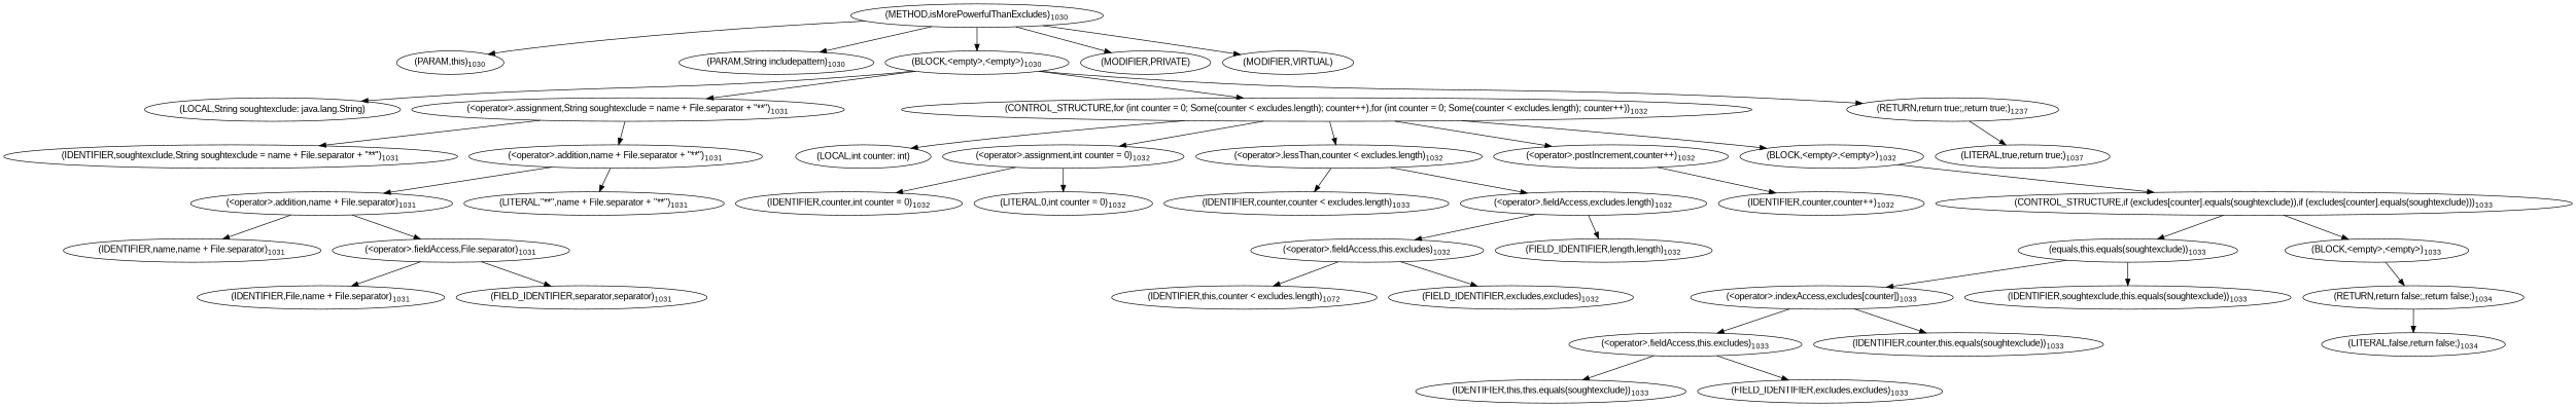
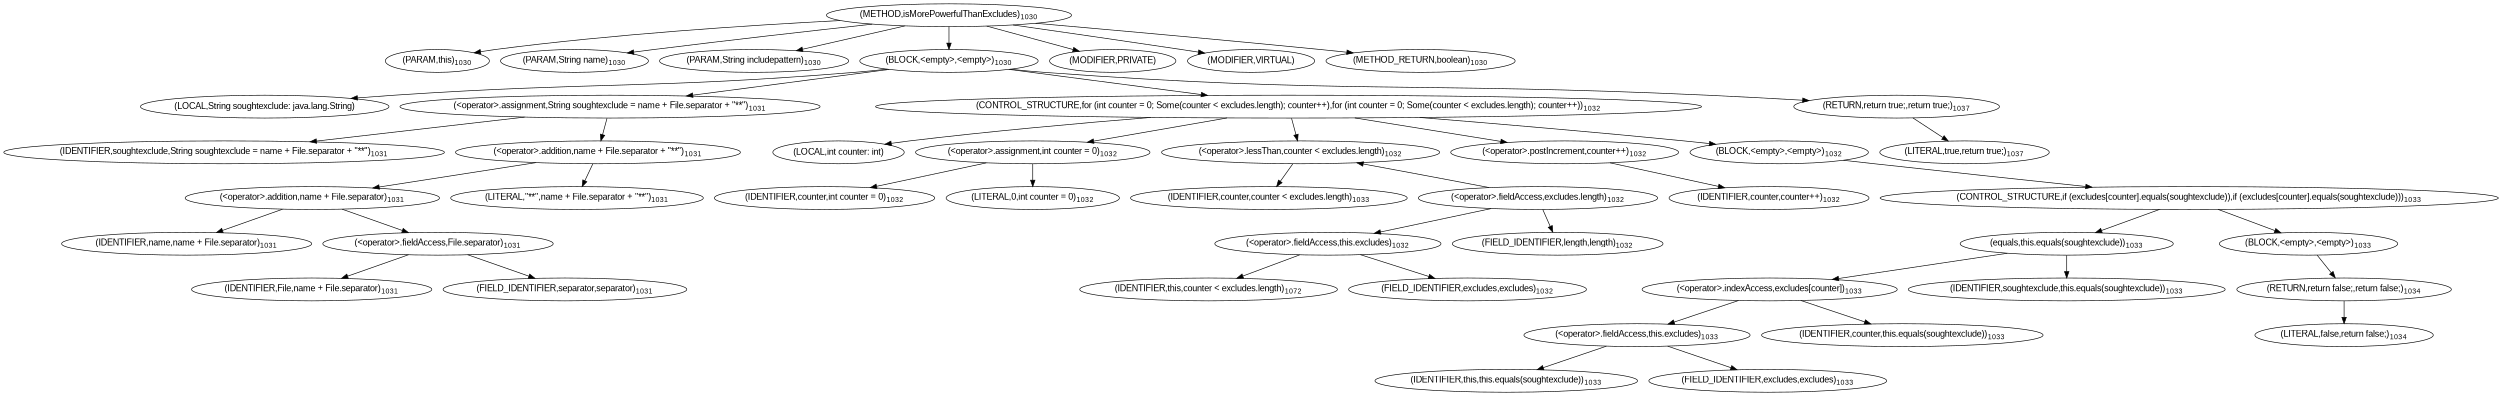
  digraph {
    fontname="Liberation Sans"
    node [fontname="Liberation Sans"]
    edge [fontname="Liberation Sans"]
    n1 [label=<(METHOD,isMorePowerfulThanExcludes)<SUB>1030</SUB>>]
    n2 [label=<(PARAM,this)<SUB>1030</SUB>>]
+   n3 [label=<(PARAM,String name)<SUB>1030</SUB>>]
    n4 [label=<(PARAM,String includepattern)<SUB>1030</SUB>>]
    n5 [label=<(BLOCK,&lt;empty&gt;,&lt;empty&gt;)<SUB>1030</SUB>>]
    n6 [label=<(MODIFIER,PRIVATE)>]
    n7 [label=<(MODIFIER,VIRTUAL)>]
+   n8 [label=<(METHOD_RETURN,boolean)<SUB>1030</SUB>>]
    n9 [label=<(LOCAL,String soughtexclude: java.lang.String)>]
    n10 [label=<(&lt;operator&gt;.assignment,String soughtexclude = name + File.separator + &quot;**&quot;)<SUB>1031</SUB>>]
    n11 [label=<(CONTROL_STRUCTURE,for (int counter = 0; Some(counter &lt; excludes.length); counter++),for (int counter = 0; Some(counter &lt; excludes.length); counter++))<SUB>1032</SUB>>]
-   n12 [label=<(RETURN,return true;,return true;)<SUB>1237</SUB>>]
+   n12 [label=<(RETURN,return true;,return true;)<SUB>1037</SUB>>]
    n13 [label=<(IDENTIFIER,soughtexclude,String soughtexclude = name + File.separator + &quot;**&quot;)<SUB>1031</SUB>>]
    n14 [label=<(&lt;operator&gt;.addition,name + File.separator + &quot;**&quot;)<SUB>1031</SUB>>]
    n15 [label=<(LOCAL,int counter: int)>]
    n16 [label=<(&lt;operator&gt;.assignment,int counter = 0)<SUB>1032</SUB>>]
    n17 [label=<(&lt;operator&gt;.lessThan,counter &lt; excludes.length)<SUB>1032</SUB>>]
    n18 [label=<(&lt;operator&gt;.postIncrement,counter++)<SUB>1032</SUB>>]
    n19 [label=<(BLOCK,&lt;empty&gt;,&lt;empty&gt;)<SUB>1032</SUB>>]
    n20 [label=<(LITERAL,true,return true;)<SUB>1037</SUB>>]
    n21 [label=<(&lt;operator&gt;.addition,name + File.separator)<SUB>1031</SUB>>]
    n22 [label=<(LITERAL,&quot;**&quot;,name + File.separator + &quot;**&quot;)<SUB>1031</SUB>>]
    n23 [label=<(IDENTIFIER,name,name + File.separator)<SUB>1031</SUB>>]
    n24 [label=<(&lt;operator&gt;.fieldAccess,File.separator)<SUB>1031</SUB>>]
    n25 [label=<(IDENTIFIER,File,name + File.separator)<SUB>1031</SUB>>]
    n26 [label=<(FIELD_IDENTIFIER,separator,separator)<SUB>1031</SUB>>]
    n27 [label=<(IDENTIFIER,counter,int counter = 0)<SUB>1032</SUB>>]
    n28 [label=<(LITERAL,0,int counter = 0)<SUB>1032</SUB>>]
    n29 [label=<(IDENTIFIER,counter,counter &lt; excludes.length)<SUB>1033</SUB>>]
    n30 [label=<(&lt;operator&gt;.fieldAccess,excludes.length)<SUB>1032</SUB>>]
    n31 [label=<(IDENTIFIER,counter,counter++)<SUB>1032</SUB>>]
    n32 [label=<(CONTROL_STRUCTURE,if (excludes[counter].equals(soughtexclude)),if (excludes[counter].equals(soughtexclude)))<SUB>1033</SUB>>]
    n33 [label=<(&lt;operator&gt;.fieldAccess,this.excludes)<SUB>1032</SUB>>]
    n34 [label=<(FIELD_IDENTIFIER,length,length)<SUB>1032</SUB>>]
    n35 [label=<(IDENTIFIER,this,counter &lt; excludes.length)<SUB>1072</SUB>>]
    n36 [label=<(FIELD_IDENTIFIER,excludes,excludes)<SUB>1032</SUB>>]
    n37 [label=<(equals,this.equals(soughtexclude))<SUB>1033</SUB>>]
    n38 [label=<(BLOCK,&lt;empty&gt;,&lt;empty&gt;)<SUB>1033</SUB>>]
    n39 [label=<(&lt;operator&gt;.indexAccess,excludes[counter])<SUB>1033</SUB>>]
    n40 [label=<(IDENTIFIER,soughtexclude,this.equals(soughtexclude))<SUB>1033</SUB>>]
    n41 [label=<(RETURN,return false;,return false;)<SUB>1034</SUB>>]
    n42 [label=<(&lt;operator&gt;.fieldAccess,this.excludes)<SUB>1033</SUB>>]
    n43 [label=<(IDENTIFIER,counter,this.equals(soughtexclude))<SUB>1033</SUB>>]
    n44 [label=<(IDENTIFIER,this,this.equals(soughtexclude))<SUB>1033</SUB>>]
    n45 [label=<(FIELD_IDENTIFIER,excludes,excludes)<SUB>1033</SUB>>]
    n46 [label=<(LITERAL,false,return false;)<SUB>1034</SUB>>]
    n1 -> n2
+   n1 -> n3
    n1 -> n4
    n1 -> n5
    n1 -> n6
    n1 -> n7
+   n1 -> n8
    n5 -> n9
    n5 -> n10
    n5 -> n11
    n5 -> n12
    n10 -> n13
    n10 -> n14
    n11 -> n15
    n11 -> n16
    n11 -> n17
    n11 -> n18
    n11 -> n19
    n12 -> n20
    n14 -> n21
    n14 -> n22
    n16 -> n27
    n16 -> n28
    n17 -> n29
-   n17 -> n30
+   n30 -> n17
    n18 -> n31
    n19 -> n32
    n21 -> n23
    n21 -> n24
    n24 -> n25
    n24 -> n26
    n30 -> n33
    n30 -> n34
    n32 -> n37
    n32 -> n38
    n33 -> n35
    n33 -> n36
    n37 -> n39
    n37 -> n40
    n38 -> n41
    n39 -> n42
    n39 -> n43
    n41 -> n46
    n42 -> n44
    n42 -> n45
  }
